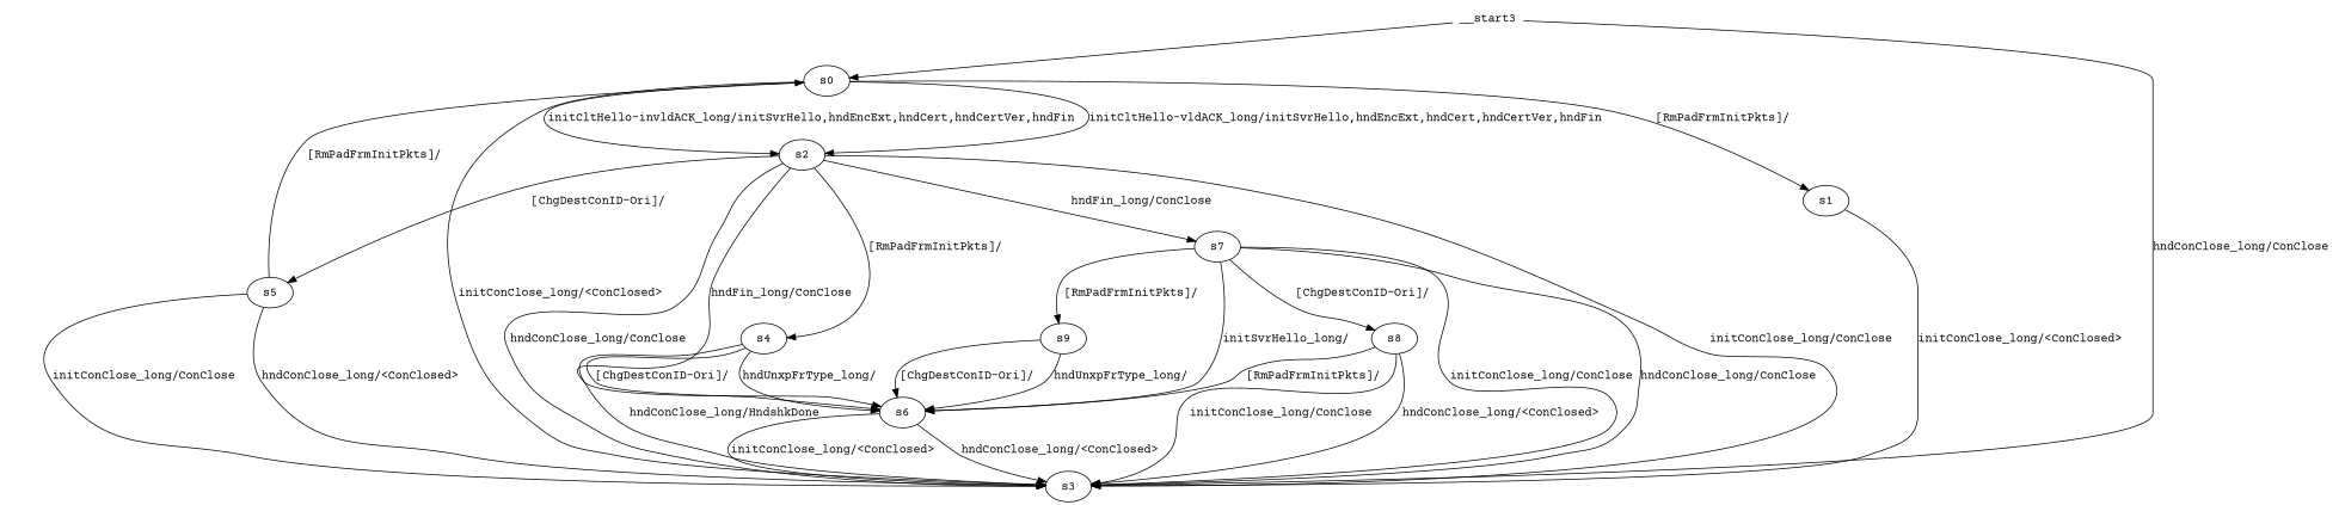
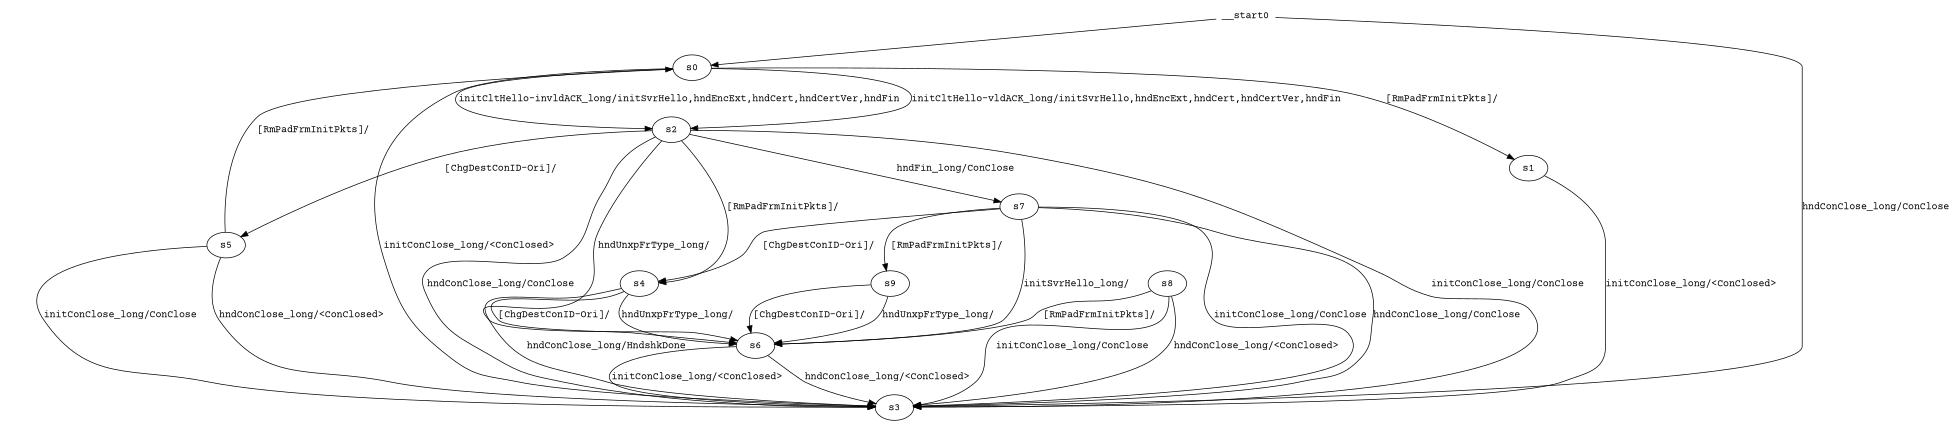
  digraph {
    fontname="Courier Prime"
    node [fontname="Courier Prime"]
    edge [fontname="Courier Prime"]
    n1 [label=s0]
    n2 [label=s1]
    n3 [label=s2]
    n4 [label=s3]
    n5 [label=s4]
    n6 [label=s5]
    n7 [label=s6]
    n8 [label=s7]
    n9 [label=s9]
    n10 [label=s8]
-   __start0 [shape=none label=__start3]
+   __start0 [shape=none]
    n1 -> n2 [label="[RmPadFrmInitPkts]/ "]
    n1 -> n3 [label="initCltHello-vldACK_long/initSvrHello,hndEncExt,hndCert,hndCertVer,hndFin "]
    n1 -> n3 [label="initCltHello-invldACK_long/initSvrHello,hndEncExt,hndCert,hndCertVer,hndFin "]
    n1 -> n4 [label="initConClose_long/<ConClosed> "]
    n2 -> n4 [label="initConClose_long/<ConClosed> "]
    n3 -> n4 [label="initConClose_long/ConClose "]
    n3 -> n4 [label="hndConClose_long/ConClose "]
    n3 -> n5 [label="[RmPadFrmInitPkts]/ "]
    n3 -> n6 [label="[ChgDestConID-Ori]/ "]
-   n3 -> n7 [label="hndFin_long/ConClose "]
+   n3 -> n7 [label="hndUnxpFrType_long/ "]
    n3 -> n8 [label="hndFin_long/ConClose "]
    n5 -> n4 [label="hndConClose_long/HndshkDone "]
    n5 -> n7 [label="hndUnxpFrType_long/ "]
    n5 -> n7 [label="[ChgDestConID-Ori]/ "]
    n6 -> n1 [label="[RmPadFrmInitPkts]/ "]
    n6 -> n4 [label="initConClose_long/ConClose "]
    n6 -> n4 [label="hndConClose_long/<ConClosed> "]
    n7 -> n4 [label="initConClose_long/<ConClosed> "]
    n7 -> n4 [label="hndConClose_long/<ConClosed> "]
    n8 -> n4 [label="initConClose_long/ConClose "]
    n8 -> n4 [label="hndConClose_long/ConClose "]
    n8 -> n7 [label="initSvrHello_long/ "]
    n8 -> n9 [label="[RmPadFrmInitPkts]/ "]
-   n8 -> n10 [label="[ChgDestConID-Ori]/ "]
+   n8 -> n5 [label="[ChgDestConID-Ori]/ "]
    n9 -> n7 [label="hndUnxpFrType_long/ "]
    n9 -> n7 [label="[ChgDestConID-Ori]/ "]
    n10 -> n4 [label="initConClose_long/ConClose "]
    n10 -> n4 [label="hndConClose_long/<ConClosed> "]
    n10 -> n7 [label="[RmPadFrmInitPkts]/ "]
    __start0 -> n1
    __start0 -> n4 [label="hndConClose_long/ConClose "]
  }
